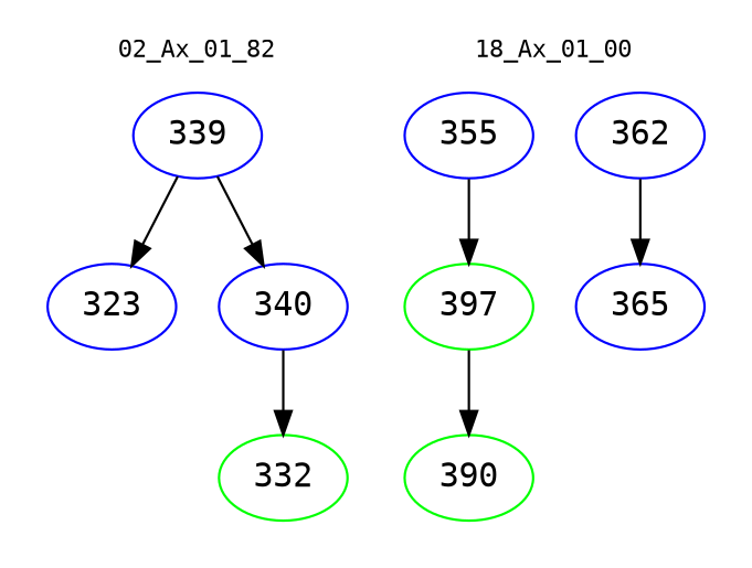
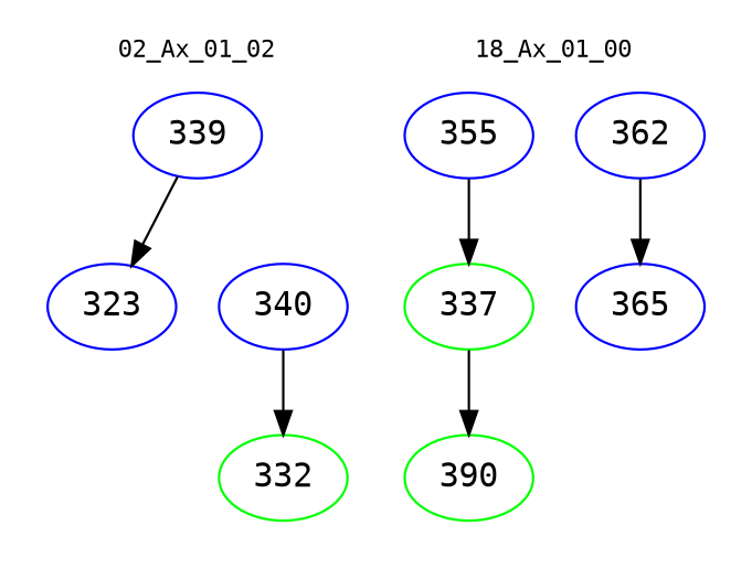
  digraph {
    fontname="DejaVu Sans Mono"
    node [color=blue fontname="DejaVu Sans Mono"]
    edge [color=black fontname="DejaVu Sans Mono"]
    n1 [label=339]
    n2 [label=323]
    n3 [label=340]
    n4 [color=green label=332]
    n5 [label=362]
    n6 [label=355]
    n7 [color=green label=390]
    n8 [label=365]
-   n9 [color=green label=397]
+   n9 [color=green label=337]
    subgraph cluster_1 {
      color=white
      fontsize=10
-     label="02_Ax_01_82"
+     label="02_Ax_01_02"
      n1
      n2
      n3
      n4
    }
    subgraph cluster_2 {
      color=white
      fontsize=10
      label="18_Ax_01_00"
      n5
      n6
      n7
      n8
      n9
    }
    n1 -> n2
-   n1 -> n3
    n3 -> n4
    n5 -> n8
    n6 -> n9
    n9 -> n7
  }
